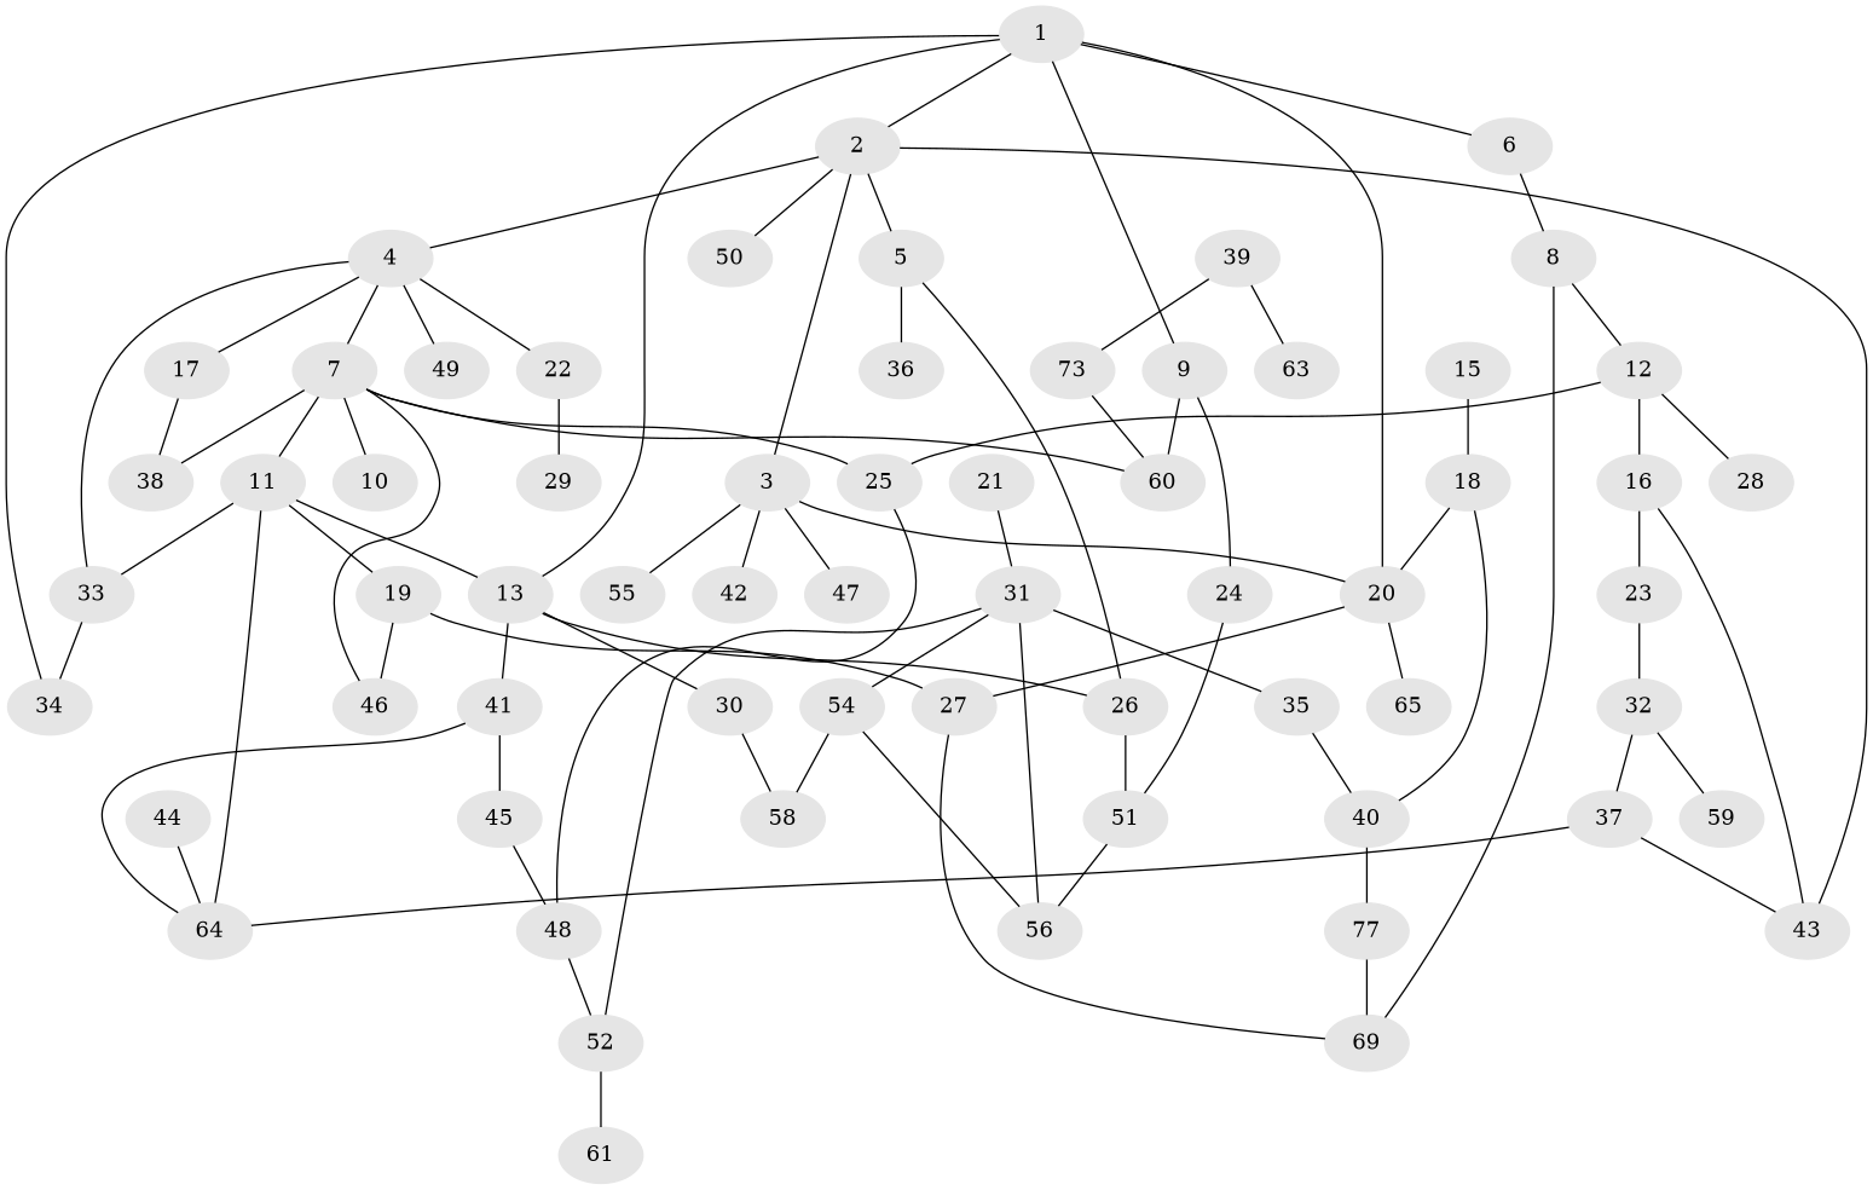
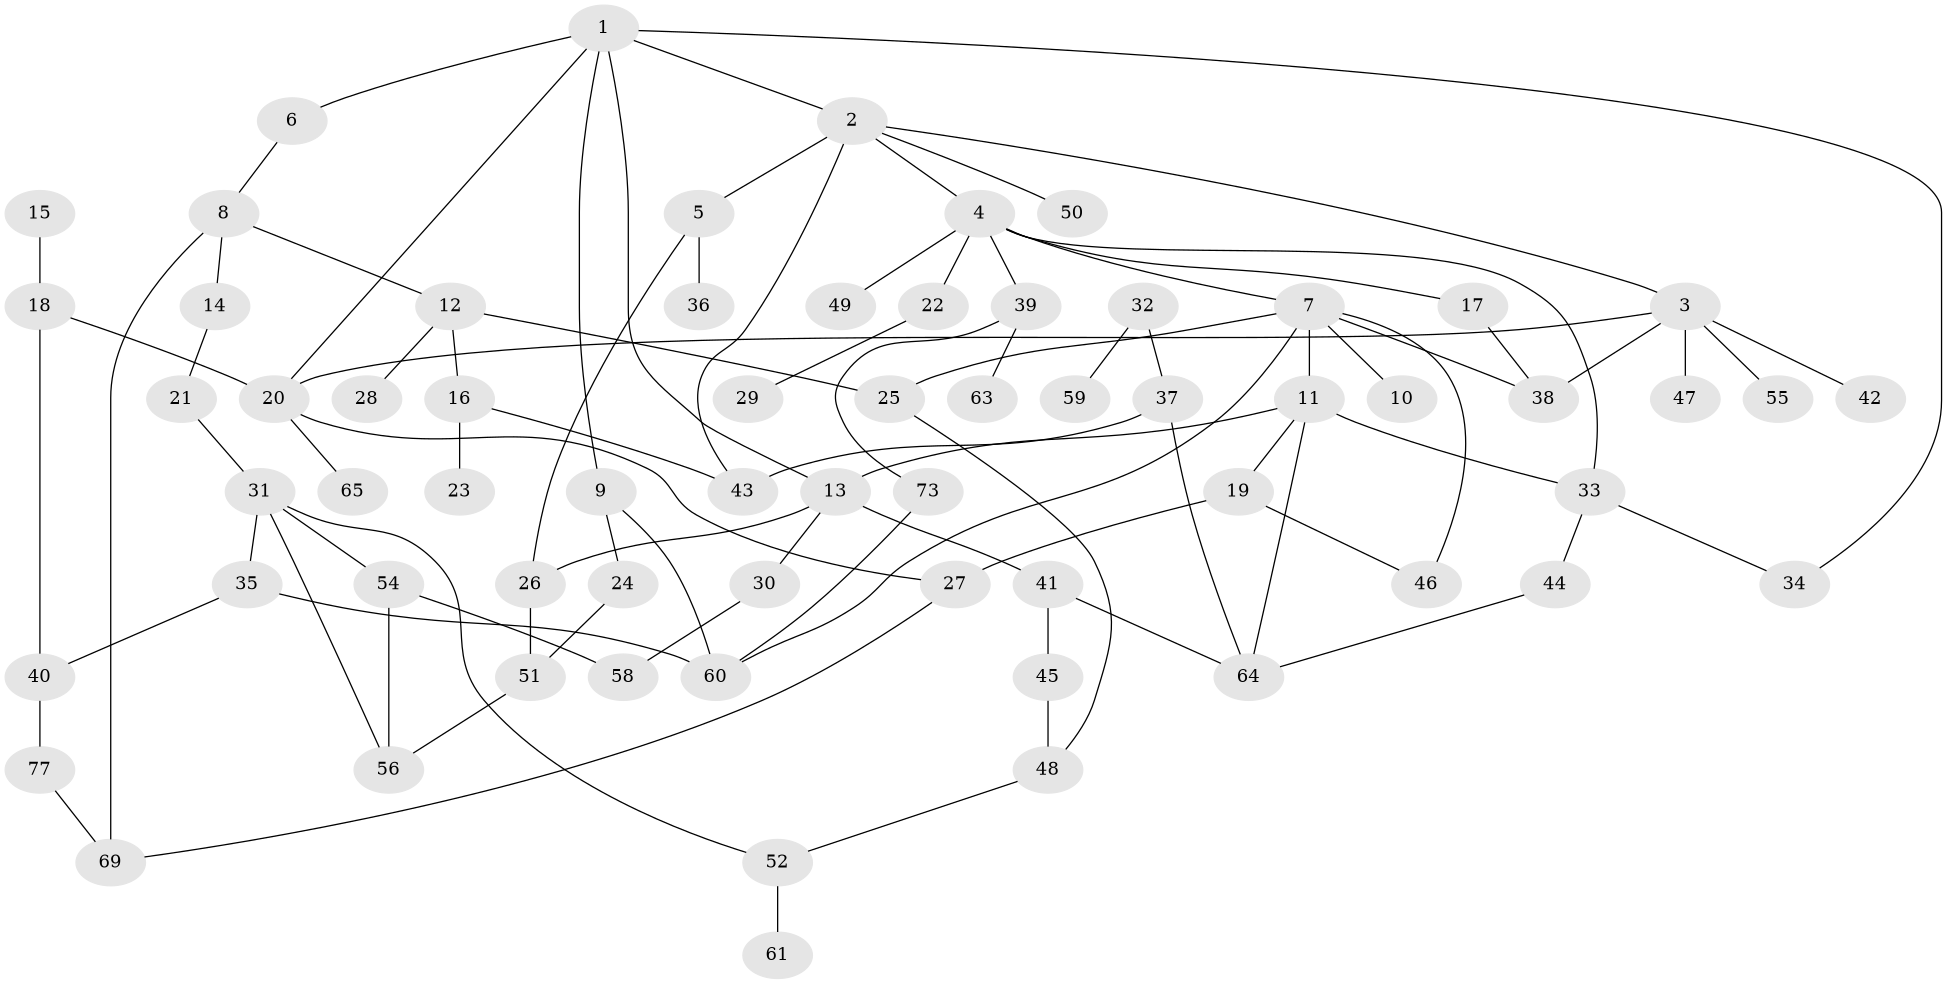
  graph {
    node [color=gray90 style=filled]
    1
    2
    6
    9
    20
    34
    13
    3
    4
    5
    43
    50
    8
    60
    24
    27
    65
    37
    64
    38
    42
    47
    55
    7
    17
    22
    33
    39
    49
    26
    36
    15
    18
    10
    11
    25
    46
    29
    44
    n40 [label=73]
    63
    51
    12
+   14
    n45 [label=69]
    19
    48
    16
    28
    21
    30
    41
    23
    58
    45
    31
    40
    32
    n59 [label=77]
    35
    52
    54
    56
    59
    61
    1 -- 2
    1 -- 6
    1 -- 9
    1 -- 20
    1 -- 34
    1 -- 13
    2 -- 3
    2 -- 4
    2 -- 5
    2 -- 43
    2 -- 50
    6 -- 8
    9 -- 60
    9 -- 24
    20 -- 27
    20 -- 65
    13 -- 26
    13 -- 30
    13 -- 41
    3 -- 20
+   3 -- 38
    3 -- 42
    3 -- 47
    3 -- 55
    4 -- 7
    4 -- 17
    4 -- 22
    4 -- 33
+   4 -- 39
    4 -- 49
    5 -- 26
    5 -- 36
    8 -- 12
+   8 -- 14
    8 -- n45
    24 -- 51
    27 -- n45
    37 -- 43
    37 -- 64
    7 -- 60
    7 -- 38
    7 -- 10
    7 -- 11
    7 -- 25
    7 -- 46
    17 -- 38
    22 -- 29
    33 -- 34
+   33 -- 44
    39 -- n40
    39 -- 63
    26 -- 51
    15 -- 18
    18 -- 20
    18 -- 40
    11 -- 13
    11 -- 64
    11 -- 33
    11 -- 19
    25 -- 48
    44 -- 64
    n40 -- 60
    51 -- 56
    12 -- 25
    12 -- 16
    12 -- 28
+   14 -- 21
    19 -- 27
    19 -- 46
    48 -- 52
    16 -- 43
    16 -- 23
    21 -- 31
    30 -- 58
    41 -- 64
    41 -- 45
-   23 -- 32
    45 -- 48
    31 -- 35
    31 -- 52
    31 -- 54
    31 -- 56
    40 -- n59
    32 -- 37
    32 -- 59
    n59 -- n45
+   35 -- 60
    35 -- 40
    52 -- 61
    54 -- 58
    54 -- 56
  }
